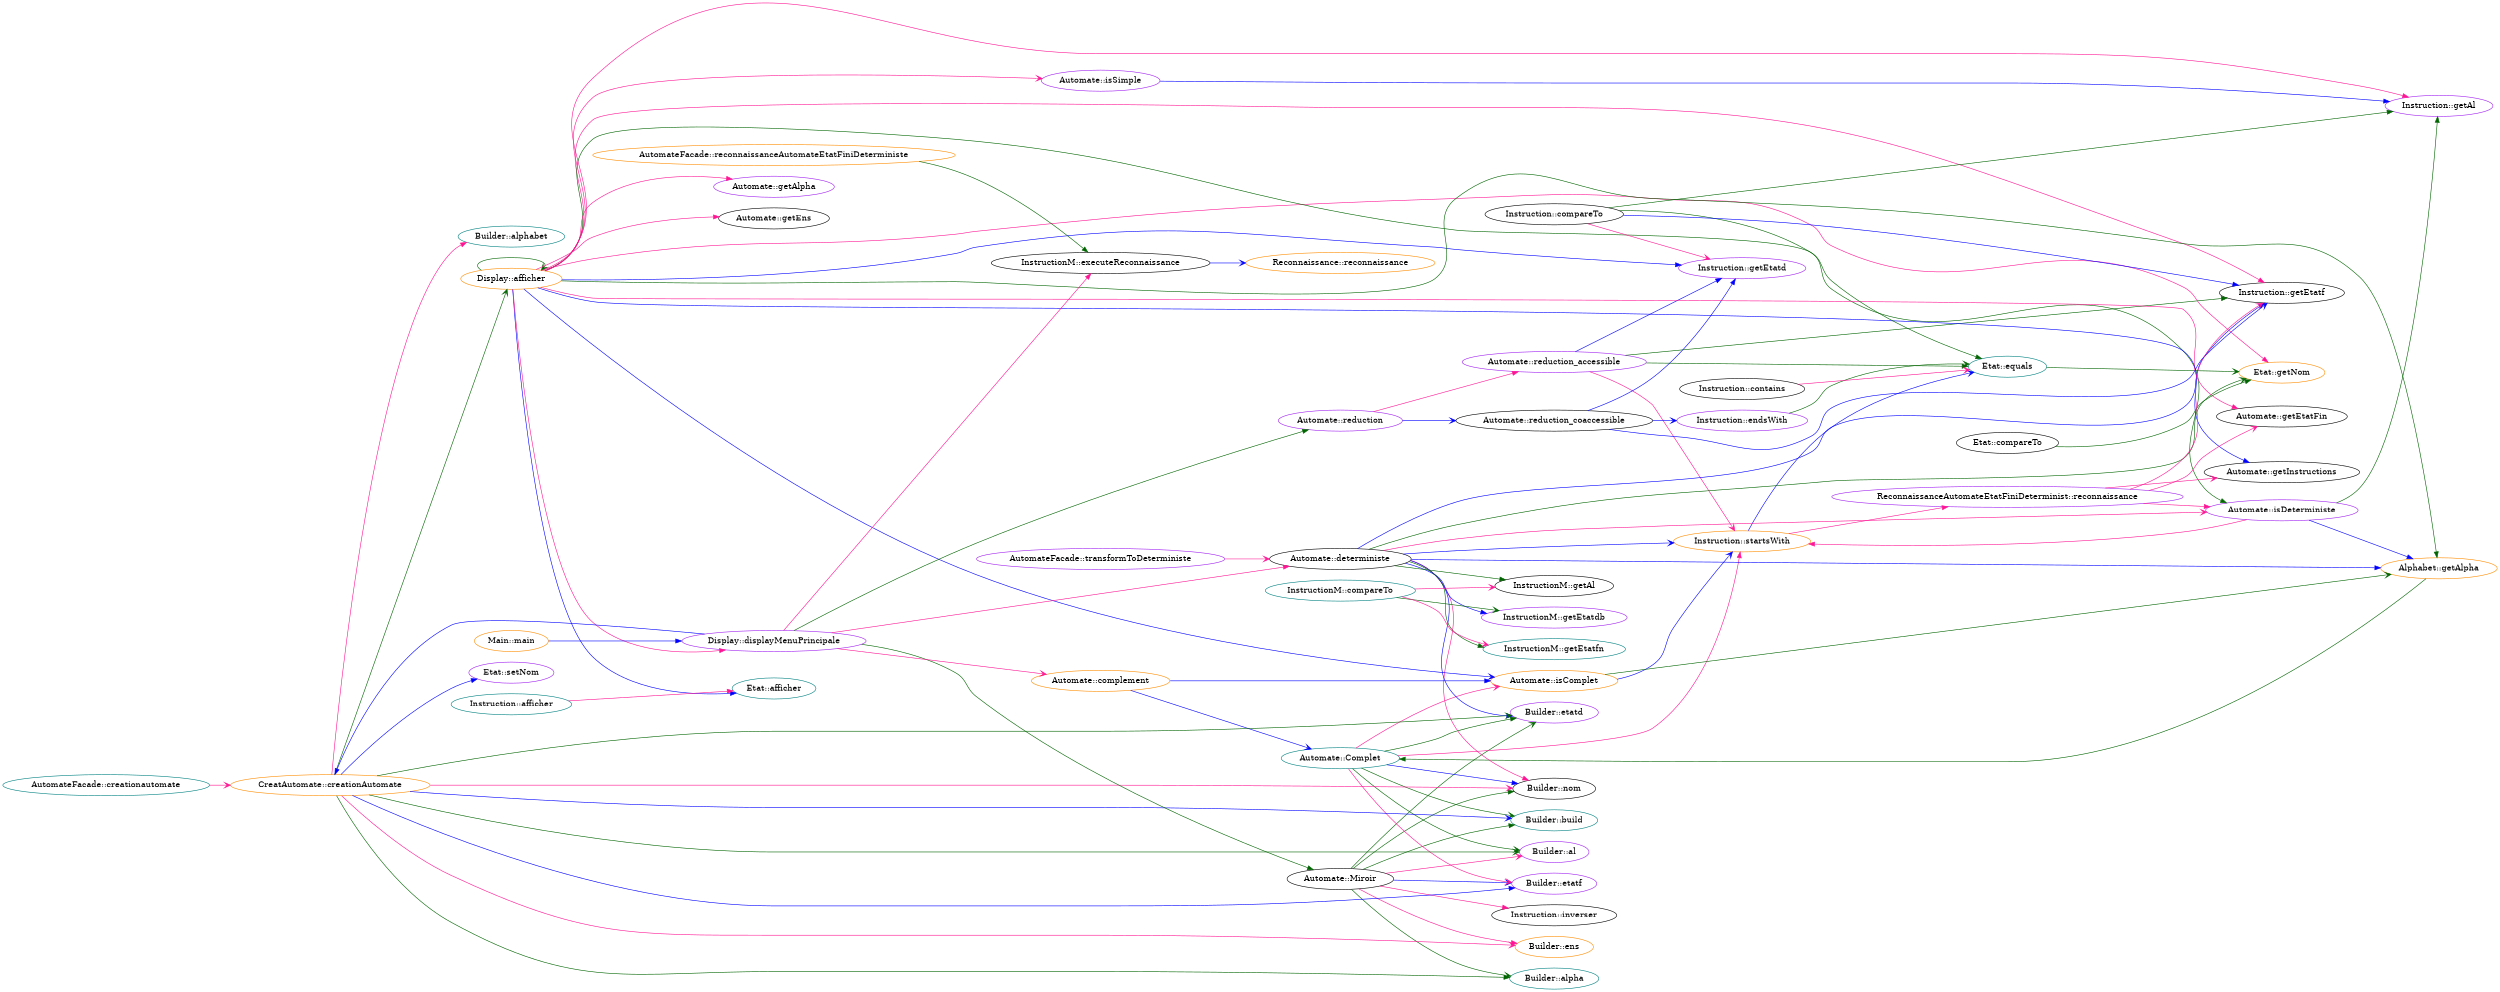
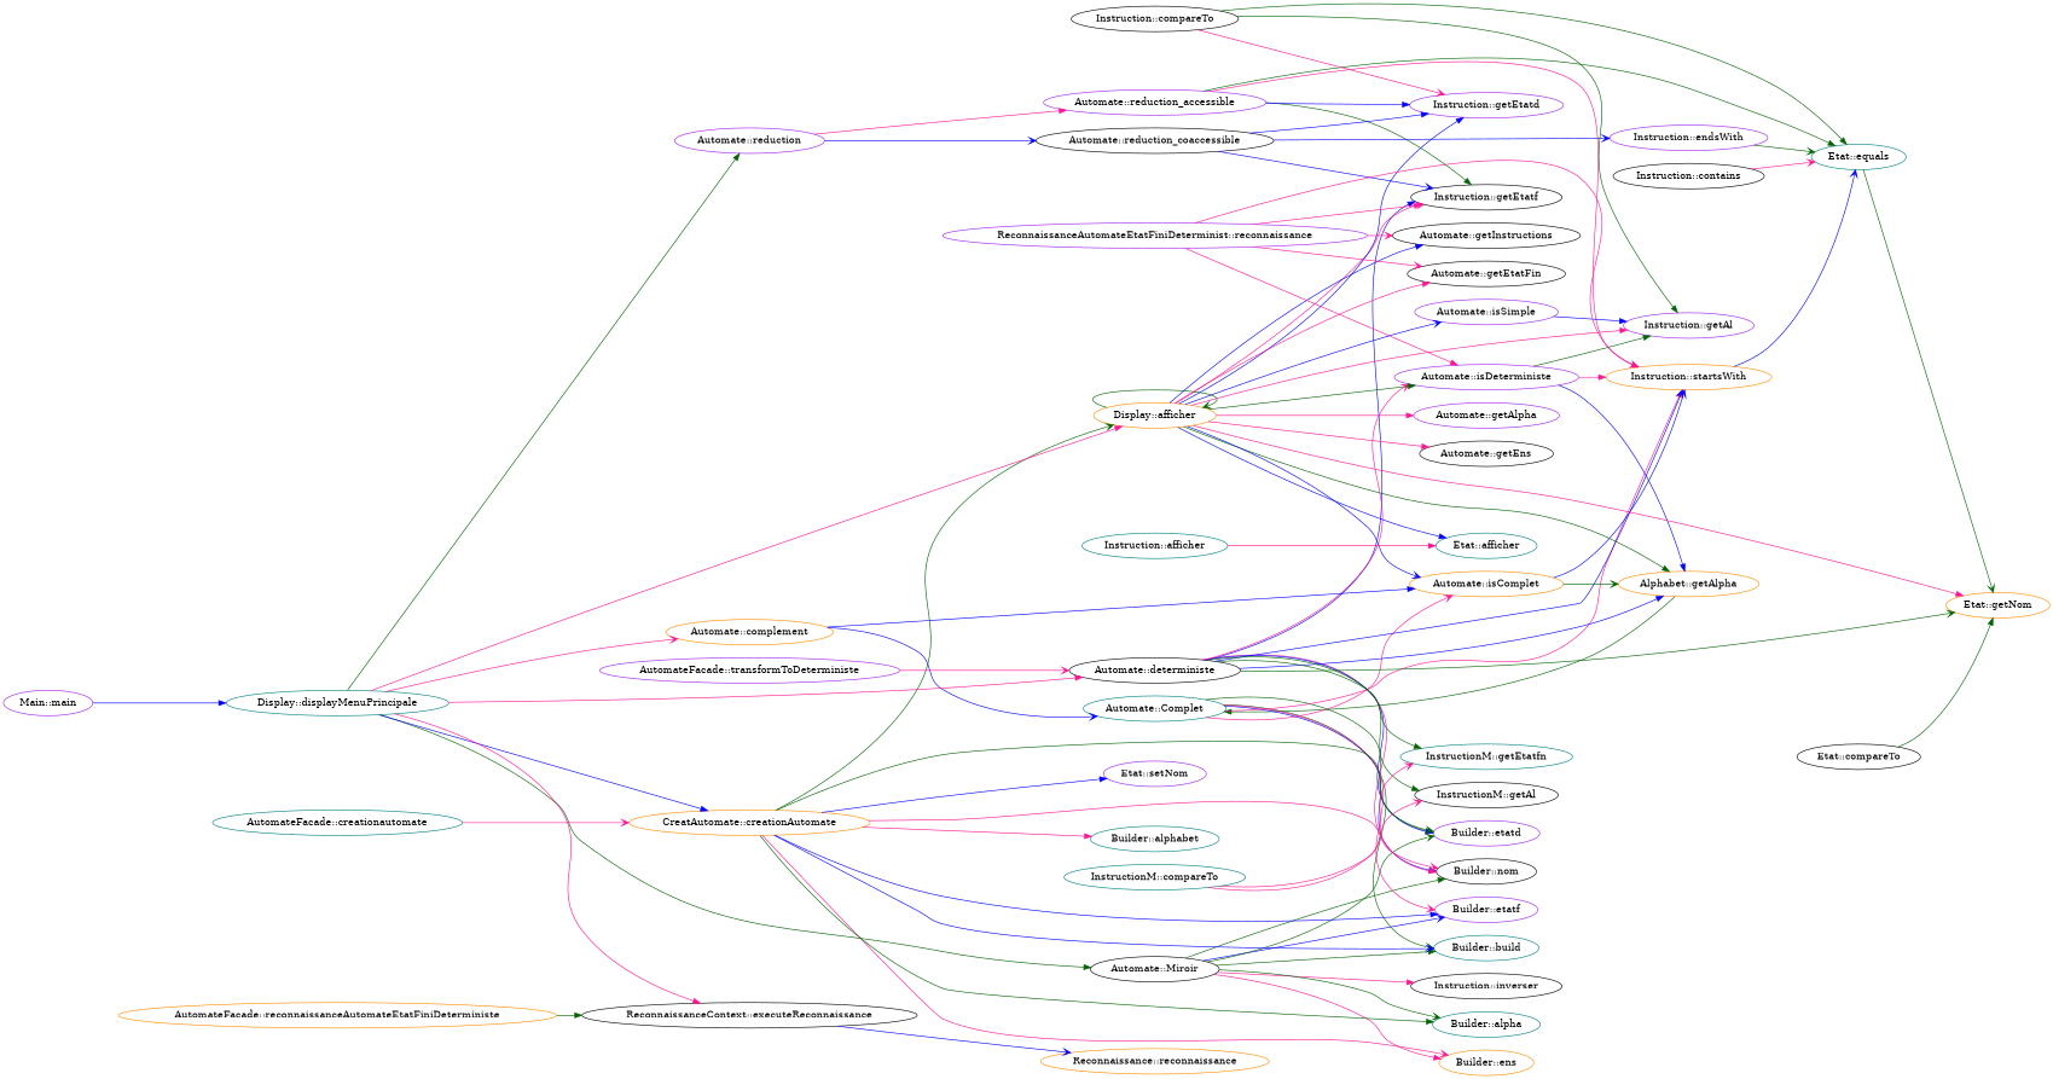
  digraph {
    rankdir=LR
    node [color=purple]
    edge [arrowhead=normal color=deeppink]
    "Builder::build" [color=teal]
    "Automate::Miroir" [color=black]
    "Builder::nom" [color=black]
    "Instruction::inverser" [color=black]
-   "Builder::al"
    "Builder::etatf"
    "Builder::etatd"
    "Builder::ens" [color=darkorange]
    "Builder::alpha" [color=teal]
    "Automate::reduction_accessible"
    "Etat::equals" [color=teal]
    "Instruction::startsWith" [color=darkorange]
    "Instruction::getEtatf" [color=black]
    "Instruction::getEtatd"
    "Etat::getNom" [color=darkorange]
    "Automate::reduction_coaccessible" [color=black]
    "Instruction::endsWith"
    "Automate::reduction"
    "Automate::isDeterministe"
    "Alphabet::getAlpha" [color=darkorange]
    "Instruction::getAl"
    "Automate::Complet" [color=teal]
    "Automate::isSimple"
    "Automate::isComplet" [color=darkorange]
    "Automate::deterministe" [color=black]
-   "InstructionM::getEtatdb"
    "InstructionM::getEtatfn" [color=teal]
    "InstructionM::getAl" [color=black]
    "Automate::complement" [color=darkorange]
    "AutomateFacade::creationautomate" [color=teal]
    "CreatAutomate::creationAutomate" [color=darkorange]
    "Builder::alphabet" [color=teal]
    "Display::afficher" [color=darkorange]
    "Etat::setNom"
    "Etat::afficher" [color=teal]
    "Automate::getAlpha"
    "Automate::getEns" [color=black]
    "Automate::getEtatFin" [color=black]
    "Automate::getInstructions" [color=black]
    "AutomateFacade::reconnaissanceAutomateEtatFiniDeterministe" [color=darkorange]
-   "ReconnaissanceContext::executeReconnaissance" [color=black label="InstructionM::executeReconnaissance"]
+   "ReconnaissanceContext::executeReconnaissance" [color=black]
    "Reconnaissance::reconnaissance" [color=darkorange]
    "AutomateFacade::transformToDeterministe"
-   "Display::displayMenuPrincipale"
+   "Display::displayMenuPrincipale" [color=teal]
    "Etat::compareTo" [color=black]
    "Instruction::afficher" [color=teal]
    "Instruction::compareTo" [color=black]
    "Instruction::contains" [color=black]
    "InstructionM::compareTo" [color=teal]
-   "Main::main" [color=darkorange]
+   "Main::main"
    "ReconnaissanceAutomateEtatFiniDeterminist::reconnaissance"
    "Automate::Miroir" -> "Builder::build" [color=darkgreen]
    "Automate::Miroir" -> "Builder::nom" [color=darkgreen]
    "Automate::Miroir" -> "Instruction::inverser"
-   "Automate::Miroir" -> "Builder::al" [arrowhead=vee]
    "Automate::Miroir" -> "Builder::etatf" [arrowhead=vee color=blue]
    "Automate::Miroir" -> "Builder::etatd" [arrowhead=vee color=darkgreen]
    "Automate::Miroir" -> "Builder::ens"
    "Automate::Miroir" -> "Builder::alpha" [arrowhead=vee color=darkgreen]
    "Automate::reduction_accessible" -> "Etat::equals" [color=darkgreen]
    "Automate::reduction_accessible" -> "Instruction::startsWith" [arrowhead=vee]
    "Automate::reduction_accessible" -> "Instruction::getEtatf" [color=darkgreen]
    "Automate::reduction_accessible" -> "Instruction::getEtatd" [color=blue]
    "Etat::equals" -> "Etat::getNom" [arrowhead=vee color=darkgreen]
    "Instruction::startsWith" -> "Etat::equals" [arrowhead=vee color=blue]
    "Automate::reduction_coaccessible" -> "Instruction::getEtatf" [arrowhead=vee color=blue]
    "Automate::reduction_coaccessible" -> "Instruction::getEtatd" [color=blue]
    "Automate::reduction_coaccessible" -> "Instruction::endsWith" [arrowhead=vee color=blue]
    "Instruction::endsWith" -> "Etat::equals" [arrowhead=vee color=darkgreen]
    "Automate::reduction" -> "Automate::reduction_accessible"
    "Automate::reduction" -> "Automate::reduction_coaccessible" [arrowhead=vee color=blue]
    "Automate::isDeterministe" -> "Instruction::startsWith"
    "Automate::isDeterministe" -> "Alphabet::getAlpha" [color=blue]
    "Automate::isDeterministe" -> "Instruction::getAl" [color=darkgreen]
    "Alphabet::getAlpha" -> "Automate::Complet" [color=darkgreen]
    "Automate::Complet" -> "Builder::build" [arrowhead=vee color=darkgreen]
    "Automate::Complet" -> "Builder::nom" [color=blue]
-   "Automate::Complet" -> "Builder::al" [arrowhead=vee color=darkgreen]
    "Automate::Complet" -> "Builder::etatf" [arrowhead=vee]
    "Automate::Complet" -> "Builder::etatd" [color=darkgreen]
    "Automate::Complet" -> "Instruction::startsWith"
    "Automate::Complet" -> "Automate::isComplet" [arrowhead=vee]
    "Automate::isSimple" -> "Instruction::getAl" [color=blue]
    "Automate::isComplet" -> "Instruction::startsWith" [arrowhead=vee color=blue]
    "Automate::isComplet" -> "Alphabet::getAlpha" [arrowhead=vee color=darkgreen]
    "Automate::deterministe" -> "Builder::nom"
    "Automate::deterministe" -> "Builder::etatd" [color=blue]
    "Automate::deterministe" -> "Instruction::startsWith" [arrowhead=vee color=blue]
    "Automate::deterministe" -> "Instruction::getEtatf" [color=blue]
    "Automate::deterministe" -> "Etat::getNom" [arrowhead=vee color=darkgreen]
    "Automate::deterministe" -> "Automate::isDeterministe" [arrowhead=vee]
    "Automate::deterministe" -> "Alphabet::getAlpha" [color=blue]
-   "Automate::deterministe" -> "InstructionM::getEtatdb" [color=blue]
    "Automate::deterministe" -> "InstructionM::getEtatfn" [color=darkgreen]
    "Automate::deterministe" -> "InstructionM::getAl" [color=darkgreen]
    "Automate::complement" -> "Automate::Complet" [arrowhead=vee color=blue]
    "Automate::complement" -> "Automate::isComplet" [color=blue]
    "AutomateFacade::creationautomate" -> "CreatAutomate::creationAutomate" [arrowhead=vee]
    "CreatAutomate::creationAutomate" -> "Builder::build" [arrowhead=vee color=blue]
    "CreatAutomate::creationAutomate" -> "Builder::nom" [arrowhead=vee]
-   "CreatAutomate::creationAutomate" -> "Builder::al" [arrowhead=vee color=darkgreen]
    "CreatAutomate::creationAutomate" -> "Builder::etatf" [color=blue]
    "CreatAutomate::creationAutomate" -> "Builder::etatd" [arrowhead=vee color=darkgreen]
    "CreatAutomate::creationAutomate" -> "Builder::ens" [arrowhead=vee]
    "CreatAutomate::creationAutomate" -> "Builder::alpha" [color=darkgreen]
    "CreatAutomate::creationAutomate" -> "Builder::alphabet"
    "CreatAutomate::creationAutomate" -> "Display::afficher" [arrowhead=vee color=darkgreen]
    "CreatAutomate::creationAutomate" -> "Etat::setNom" [color=blue]
    "Display::afficher" -> "Instruction::getEtatf"
    "Display::afficher" -> "Instruction::getEtatd" [color=blue]
    "Display::afficher" -> "Etat::getNom"
    "Display::afficher" -> "Automate::isDeterministe" [color=darkgreen]
    "Display::afficher" -> "Alphabet::getAlpha" [color=darkgreen]
    "Display::afficher" -> "Instruction::getAl"
-   "Display::afficher" -> "Automate::isSimple" [arrowhead=vee]
+   "Display::afficher" -> "Automate::isSimple" [arrowhead=vee color=blue]
    "Display::afficher" -> "Automate::isComplet" [arrowhead=vee color=blue]
    "Display::afficher" -> "Display::afficher" [arrowhead=vee color=darkgreen]
    "Display::afficher" -> "Etat::afficher" [color=blue]
    "Display::afficher" -> "Automate::getAlpha"
    "Display::afficher" -> "Automate::getEns"
    "Display::afficher" -> "Automate::getEtatFin"
    "Display::afficher" -> "Automate::getInstructions" [color=blue]
    "AutomateFacade::reconnaissanceAutomateEtatFiniDeterministe" -> "ReconnaissanceContext::executeReconnaissance" [color=darkgreen]
    "ReconnaissanceContext::executeReconnaissance" -> "Reconnaissance::reconnaissance" [arrowhead=vee color=blue]
    "AutomateFacade::transformToDeterministe" -> "Automate::deterministe" [arrowhead=vee]
    "Display::displayMenuPrincipale" -> "Automate::Miroir" [color=darkgreen]
    "Display::displayMenuPrincipale" -> "Automate::reduction" [color=darkgreen]
    "Display::displayMenuPrincipale" -> "Automate::deterministe"
    "Display::displayMenuPrincipale" -> "Automate::complement" [arrowhead=vee]
    "Display::displayMenuPrincipale" -> "CreatAutomate::creationAutomate" [color=blue]
-   "Display::afficher" -> "Display::displayMenuPrincipale"
+   "Display::displayMenuPrincipale" -> "Display::afficher"
    "Display::displayMenuPrincipale" -> "ReconnaissanceContext::executeReconnaissance"
    "Etat::compareTo" -> "Etat::getNom" [color=darkgreen]
    "Instruction::afficher" -> "Etat::afficher"
    "Instruction::compareTo" -> "Etat::equals" [color=darkgreen]
-   "Instruction::compareTo" -> "Instruction::getEtatf" [color=blue]
    "Instruction::compareTo" -> "Instruction::getEtatd" [arrowhead=vee]
    "Instruction::compareTo" -> "Instruction::getAl" [color=darkgreen]
    "Instruction::contains" -> "Etat::equals" [arrowhead=vee]
-   "InstructionM::compareTo" -> "InstructionM::getEtatdb" [arrowhead=vee color=darkgreen]
    "InstructionM::compareTo" -> "InstructionM::getEtatfn" [arrowhead=vee]
    "InstructionM::compareTo" -> "InstructionM::getAl" [arrowhead=vee]
    "Main::main" -> "Display::displayMenuPrincipale" [color=blue]
-   "Instruction::startsWith" -> "ReconnaissanceAutomateEtatFiniDeterminist::reconnaissance"
+   "ReconnaissanceAutomateEtatFiniDeterminist::reconnaissance" -> "Instruction::startsWith"
    "ReconnaissanceAutomateEtatFiniDeterminist::reconnaissance" -> "Instruction::getEtatf" [arrowhead=vee]
    "ReconnaissanceAutomateEtatFiniDeterminist::reconnaissance" -> "Automate::isDeterministe"
    "ReconnaissanceAutomateEtatFiniDeterminist::reconnaissance" -> "Automate::getEtatFin" [arrowhead=vee]
    "ReconnaissanceAutomateEtatFiniDeterminist::reconnaissance" -> "Automate::getInstructions" [arrowhead=vee]
  }
